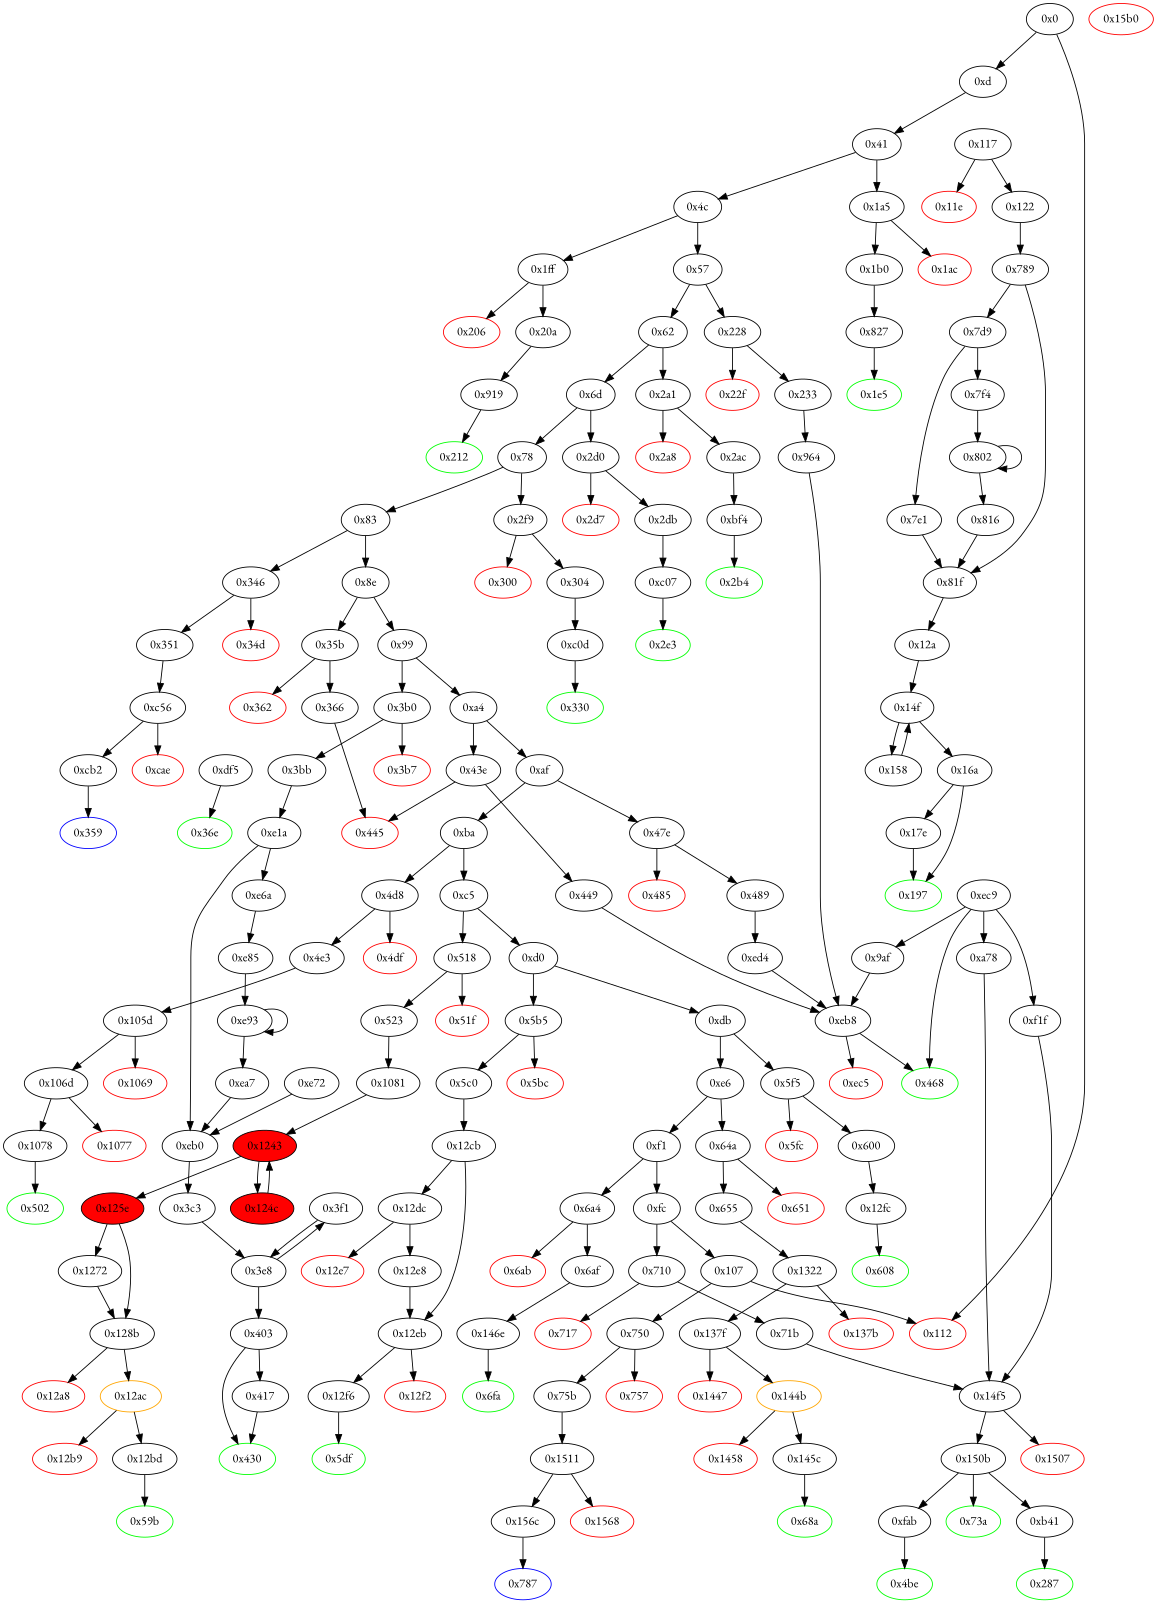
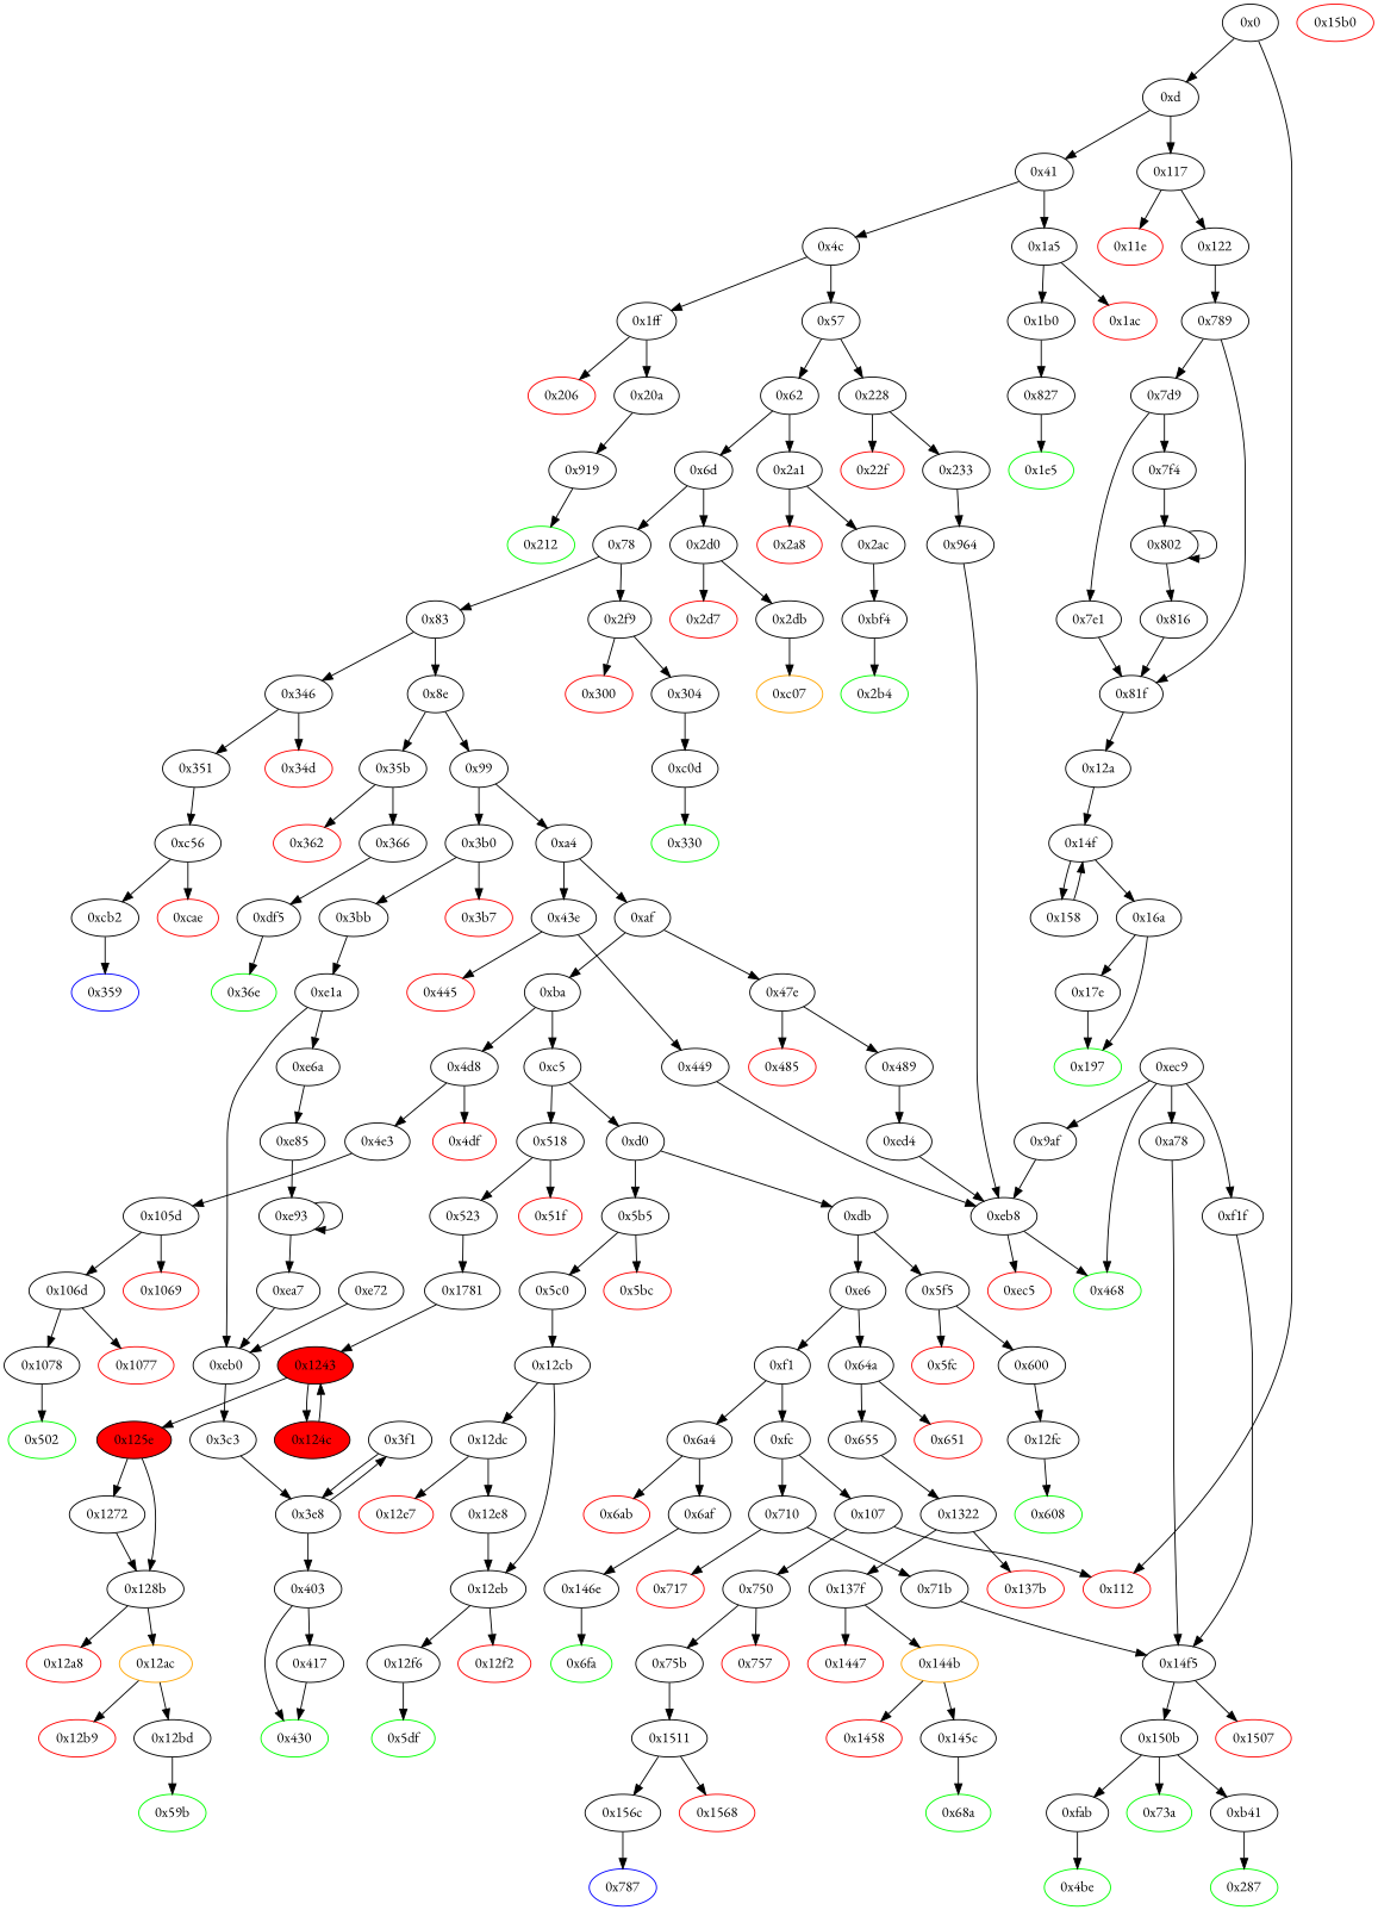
  digraph {
    fontname="EB Garamond"
    node [fillcolor=white fontname="EB Garamond" style=filled]
    edge [fontname="EB Garamond"]
    "0x3f1"
    "0x3e8"
    "0x403"
    "0x12e7" [color=red]
    "0xe6"
    "0x64a"
    "0xf1"
    "0x651" [color=red]
    "0x655"
    "0x6a4"
    "0xfc"
    "0x125e" [fillcolor=red]
    "0x128b"
    "0x1272"
    "0x12a8" [color=red]
    "0x12ac" [color=orange]
    "0x608" [color=green]
    "0x12fc"
    "0xd"
    "0x41"
    "0x117"
    "0x4c"
    "0x1a5"
    "0x122"
    "0x11e" [color=red]
    "0x12eb"
    "0x12f6"
    "0x12f2" [color=red]
    "0x5df" [color=green]
    "0x78"
    "0x2f9"
    "0x83"
    "0x304"
    "0x300" [color=red]
    "0x346"
    "0x8e"
    "0x717" [color=red]
    "0x787" [color=blue]
    "0x156c"
    "0x124c" [fillcolor=red]
    "0x1243" [fillcolor=red]
    "0x417"
    "0x430" [color=green]
    "0x1e5" [color=green]
    "0x827"
    "0xe1a"
    "0xe6a"
    "0xeb0"
    "0xe85"
    "0x3c3"
    "0x4d8"
    "0x4e3"
    "0x4df" [color=red]
    "0x105d"
    "0x1507" [color=red]
    "0x14f5"
    "0x150b"
    "0xb41"
    "0xfab"
    "0x73a" [color=green]
    "0x51f" [color=red]
    "0x2d7" [color=red]
    "0x2d0"
    "0x2db"
-   "0xc07"
+   "0xc07" [color=orange]
    "0xcae" [color=red]
    "0x468" [color=green]
    "0x6fa" [color=green]
    "0x146e"
    "0x12b9" [color=red]
    "0x12bd"
    "0x502" [color=green]
    "0x789"
    "0x81f"
    "0x7d9"
    "0x518"
    "0x523"
-   "0x1081"
+   "0x1081" [label="0x1781"]
    "0xed4"
    "0xeb8"
    "0xec5" [color=red]
    "0x68a" [color=green]
    "0x3bb"
    "0x757" [color=red]
    "0x59b" [color=green]
    "0x9af"
    "0x445" [color=red]
    "0x43e"
    "0x449"
    "0x6af"
    "0xec9"
    "0xf1f"
    "0xa78"
    "0x2a8" [color=red]
    "0x2b4" [color=green]
    "0xbf4"
    "0x36e" [color=green]
    "0xdf5"
    "0x212" [color=green]
    "0x919"
    "0x362" [color=red]
    "0x35b"
    "0x366"
    "0x1077" [color=red]
    "0x106d"
    "0x1078"
    "0x75b"
    "0x1511"
    "0x1568" [color=red]
    "0x6ab" [color=red]
    "0x4be" [color=green]
    "0xc5"
    "0xd0"
    "0xdb"
    "0x5b5"
    "0xa4"
    "0xaf"
    "0x47e"
    "0xba"
    "0x158"
    "0x14f"
    "0x16a"
    "0x12a"
    "0xc0d"
    "0x330" [color=green]
    "0x750"
    "0xe93"
    "0xea7"
    "0x287" [color=green]
-   "0x2e3" [color=green]
    "0x12cb"
    "0x12dc"
    "0x12e8"
    "0x1322"
    "0x359" [color=blue]
    "0xcb2"
    "0x107"
    "0x710"
    "0x112" [color=red]
    "0x71b"
    "0x1ff"
    "0x57"
    "0x20a"
    "0x206" [color=red]
    "0x228"
    "0x62"
    "0x15b0" [color=red]
    "0xe72"
    "0x1069" [color=red]
    "0x5f5"
    "0x600"
    "0x5fc" [color=red]
    "0x2ac"
    "0x485" [color=red]
    "0x489"
    "0x144b" [color=orange]
    "0x137f"
    "0x1447" [color=red]
    "0x145c"
    "0x1458" [color=red]
    "0x137b" [color=red]
    "0xc56"
    "0x34d" [color=red]
    "0x351"
    "0x22f" [color=red]
    "0x233"
    "0x964"
    "0x3b7" [color=red]
    "0x816"
    "0x2a1"
    "0x6d"
    "0x7f4"
    "0x802"
    "0x5c0"
    "0x7e1"
    "0x197" [color=green]
    "0x5bc" [color=red]
    "0x17e"
    "0x1ac" [color=red]
    "0x99"
    "0x3b0"
    "0x1b0"
    "0x0"
    "0x3f1" -> "0x3e8"
    "0x3e8" -> "0x3f1"
    "0x3e8" -> "0x403"
    "0x403" -> "0x417"
    "0x403" -> "0x430"
    "0xe6" -> "0x64a"
    "0xe6" -> "0xf1"
    "0x64a" -> "0x651"
    "0x64a" -> "0x655"
    "0xf1" -> "0x6a4"
    "0xf1" -> "0xfc"
    "0x655" -> "0x1322"
    "0x6a4" -> "0x6af"
    "0x6a4" -> "0x6ab"
    "0xfc" -> "0x107"
    "0xfc" -> "0x710"
    "0x125e" -> "0x128b"
    "0x125e" -> "0x1272"
    "0x128b" -> "0x12a8"
    "0x128b" -> "0x12ac"
    "0x1272" -> "0x128b"
    "0x12ac" -> "0x12b9"
    "0x12ac" -> "0x12bd"
    "0x12fc" -> "0x608"
    "0xd" -> "0x41"
+   "0xd" -> "0x117"
    "0x41" -> "0x4c"
    "0x41" -> "0x1a5"
    "0x117" -> "0x122"
    "0x117" -> "0x11e"
    "0x4c" -> "0x1ff"
    "0x4c" -> "0x57"
    "0x1a5" -> "0x1ac"
    "0x1a5" -> "0x1b0"
    "0x122" -> "0x789"
    "0x12eb" -> "0x12f6"
    "0x12eb" -> "0x12f2"
    "0x12f6" -> "0x5df"
    "0x78" -> "0x2f9"
    "0x78" -> "0x83"
    "0x2f9" -> "0x304"
    "0x2f9" -> "0x300"
    "0x83" -> "0x346"
    "0x83" -> "0x8e"
    "0x304" -> "0xc0d"
    "0x346" -> "0x34d"
    "0x346" -> "0x351"
    "0x8e" -> "0x35b"
    "0x8e" -> "0x99"
    "0x156c" -> "0x787"
    "0x124c" -> "0x1243"
    "0x1243" -> "0x125e"
    "0x1243" -> "0x124c"
    "0x417" -> "0x430"
    "0x827" -> "0x1e5"
    "0xe1a" -> "0xe6a"
    "0xe1a" -> "0xeb0"
    "0xe6a" -> "0xe85"
    "0xeb0" -> "0x3c3"
    "0xe85" -> "0xe93"
    "0x3c3" -> "0x3e8"
    "0x4d8" -> "0x4e3"
    "0x4d8" -> "0x4df"
    "0x4e3" -> "0x105d"
    "0x105d" -> "0x106d"
    "0x105d" -> "0x1069"
    "0x14f5" -> "0x1507"
    "0x14f5" -> "0x150b"
    "0x150b" -> "0xb41"
    "0x150b" -> "0xfab"
    "0x150b" -> "0x73a"
    "0xb41" -> "0x287"
    "0xfab" -> "0x4be"
    "0x2d0" -> "0x2d7"
    "0x2d0" -> "0x2db"
    "0x2db" -> "0xc07"
-   "0xc07" -> "0x2e3"
    "0x146e" -> "0x6fa"
    "0x12bd" -> "0x59b"
    "0x789" -> "0x81f"
    "0x789" -> "0x7d9"
    "0x81f" -> "0x12a"
    "0x7d9" -> "0x7f4"
    "0x7d9" -> "0x7e1"
    "0x518" -> "0x51f"
    "0x518" -> "0x523"
    "0x523" -> "0x1081"
    "0x1081" -> "0x1243"
    "0xed4" -> "0xeb8"
    "0xeb8" -> "0x468"
    "0xeb8" -> "0xec5"
    "0x3bb" -> "0xe1a"
    "0x9af" -> "0xeb8"
    "0x43e" -> "0x445"
    "0x43e" -> "0x449"
    "0x449" -> "0xeb8"
    "0x6af" -> "0x146e"
    "0xec9" -> "0x468"
    "0xec9" -> "0x9af"
    "0xec9" -> "0xf1f"
    "0xec9" -> "0xa78"
    "0xf1f" -> "0x14f5"
    "0xa78" -> "0x14f5"
    "0xbf4" -> "0x2b4"
    "0xdf5" -> "0x36e"
    "0x919" -> "0x212"
    "0x35b" -> "0x362"
    "0x35b" -> "0x366"
-   "0x366" -> "0x445"
+   "0x366" -> "0xdf5"
    "0x106d" -> "0x1077"
    "0x106d" -> "0x1078"
    "0x1078" -> "0x502"
    "0x75b" -> "0x1511"
    "0x1511" -> "0x156c"
    "0x1511" -> "0x1568"
    "0xc5" -> "0x518"
    "0xc5" -> "0xd0"
    "0xd0" -> "0xdb"
    "0xd0" -> "0x5b5"
    "0xdb" -> "0xe6"
    "0xdb" -> "0x5f5"
    "0x5b5" -> "0x5c0"
    "0x5b5" -> "0x5bc"
    "0xa4" -> "0x43e"
    "0xa4" -> "0xaf"
    "0xaf" -> "0x47e"
    "0xaf" -> "0xba"
    "0x47e" -> "0x485"
    "0x47e" -> "0x489"
    "0xba" -> "0x4d8"
    "0xba" -> "0xc5"
    "0x158" -> "0x14f"
    "0x14f" -> "0x158"
    "0x14f" -> "0x16a"
    "0x16a" -> "0x197"
    "0x16a" -> "0x17e"
    "0x12a" -> "0x14f"
    "0xc0d" -> "0x330"
    "0x750" -> "0x757"
    "0x750" -> "0x75b"
    "0xe93" -> "0xe93"
    "0xe93" -> "0xea7"
    "0xea7" -> "0xeb0"
    "0x12cb" -> "0x12eb"
    "0x12cb" -> "0x12dc"
    "0x12dc" -> "0x12e7"
    "0x12dc" -> "0x12e8"
    "0x12e8" -> "0x12eb"
    "0x1322" -> "0x137f"
    "0x1322" -> "0x137b"
    "0xcb2" -> "0x359"
    "0x107" -> "0x750"
    "0x107" -> "0x112"
    "0x710" -> "0x717"
    "0x710" -> "0x71b"
    "0x71b" -> "0x14f5"
    "0x1ff" -> "0x20a"
    "0x1ff" -> "0x206"
    "0x57" -> "0x228"
    "0x57" -> "0x62"
    "0x20a" -> "0x919"
    "0x228" -> "0x22f"
    "0x228" -> "0x233"
    "0x62" -> "0x2a1"
    "0x62" -> "0x6d"
    "0xe72" -> "0xeb0"
    "0x5f5" -> "0x600"
    "0x5f5" -> "0x5fc"
    "0x600" -> "0x12fc"
    "0x2ac" -> "0xbf4"
    "0x489" -> "0xed4"
    "0x144b" -> "0x145c"
    "0x144b" -> "0x1458"
    "0x137f" -> "0x144b"
    "0x137f" -> "0x1447"
    "0x145c" -> "0x68a"
    "0xc56" -> "0xcae"
    "0xc56" -> "0xcb2"
    "0x351" -> "0xc56"
    "0x233" -> "0x964"
    "0x964" -> "0xeb8"
    "0x816" -> "0x81f"
    "0x2a1" -> "0x2a8"
    "0x2a1" -> "0x2ac"
    "0x6d" -> "0x78"
    "0x6d" -> "0x2d0"
    "0x7f4" -> "0x802"
    "0x802" -> "0x816"
    "0x802" -> "0x802"
    "0x5c0" -> "0x12cb"
    "0x7e1" -> "0x81f"
    "0x17e" -> "0x197"
    "0x99" -> "0xa4"
    "0x99" -> "0x3b0"
    "0x3b0" -> "0x3bb"
    "0x3b0" -> "0x3b7"
    "0x1b0" -> "0x827"
    "0x0" -> "0xd"
    "0x0" -> "0x112"
  }
